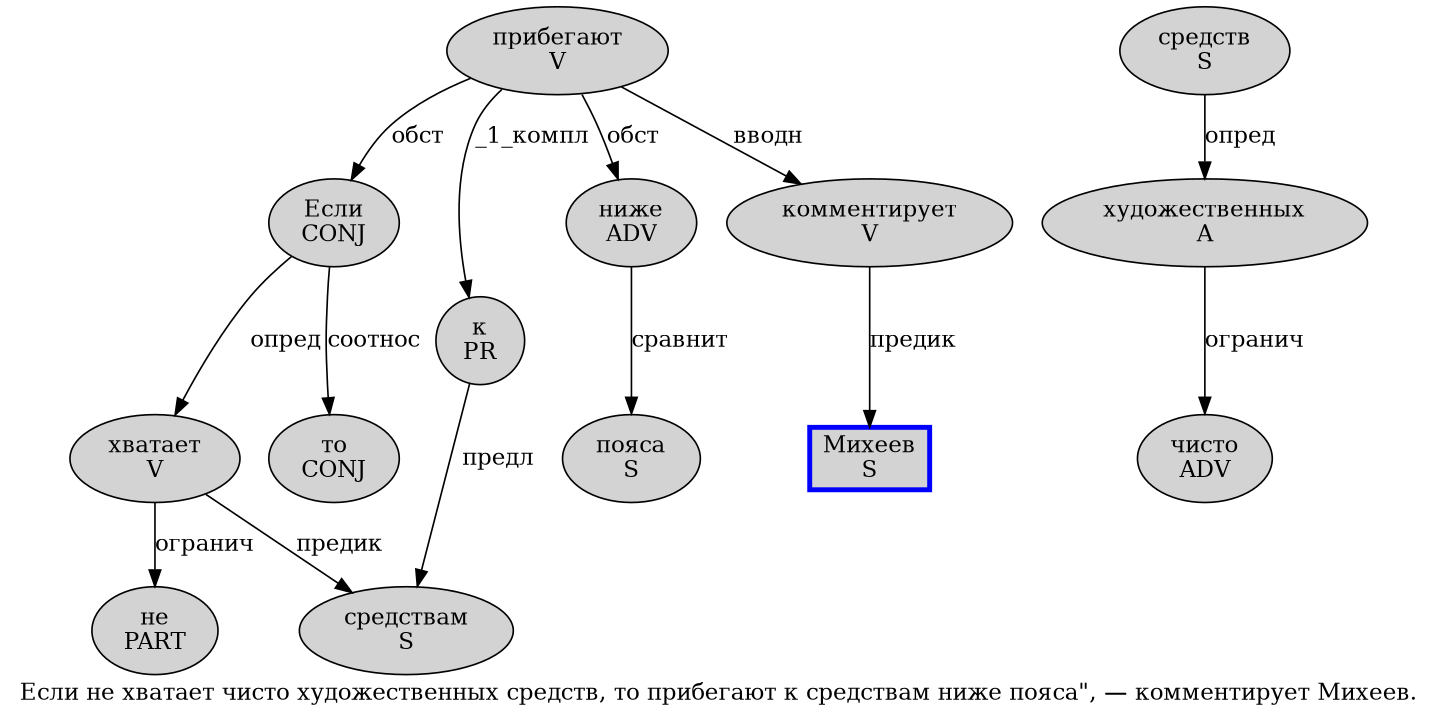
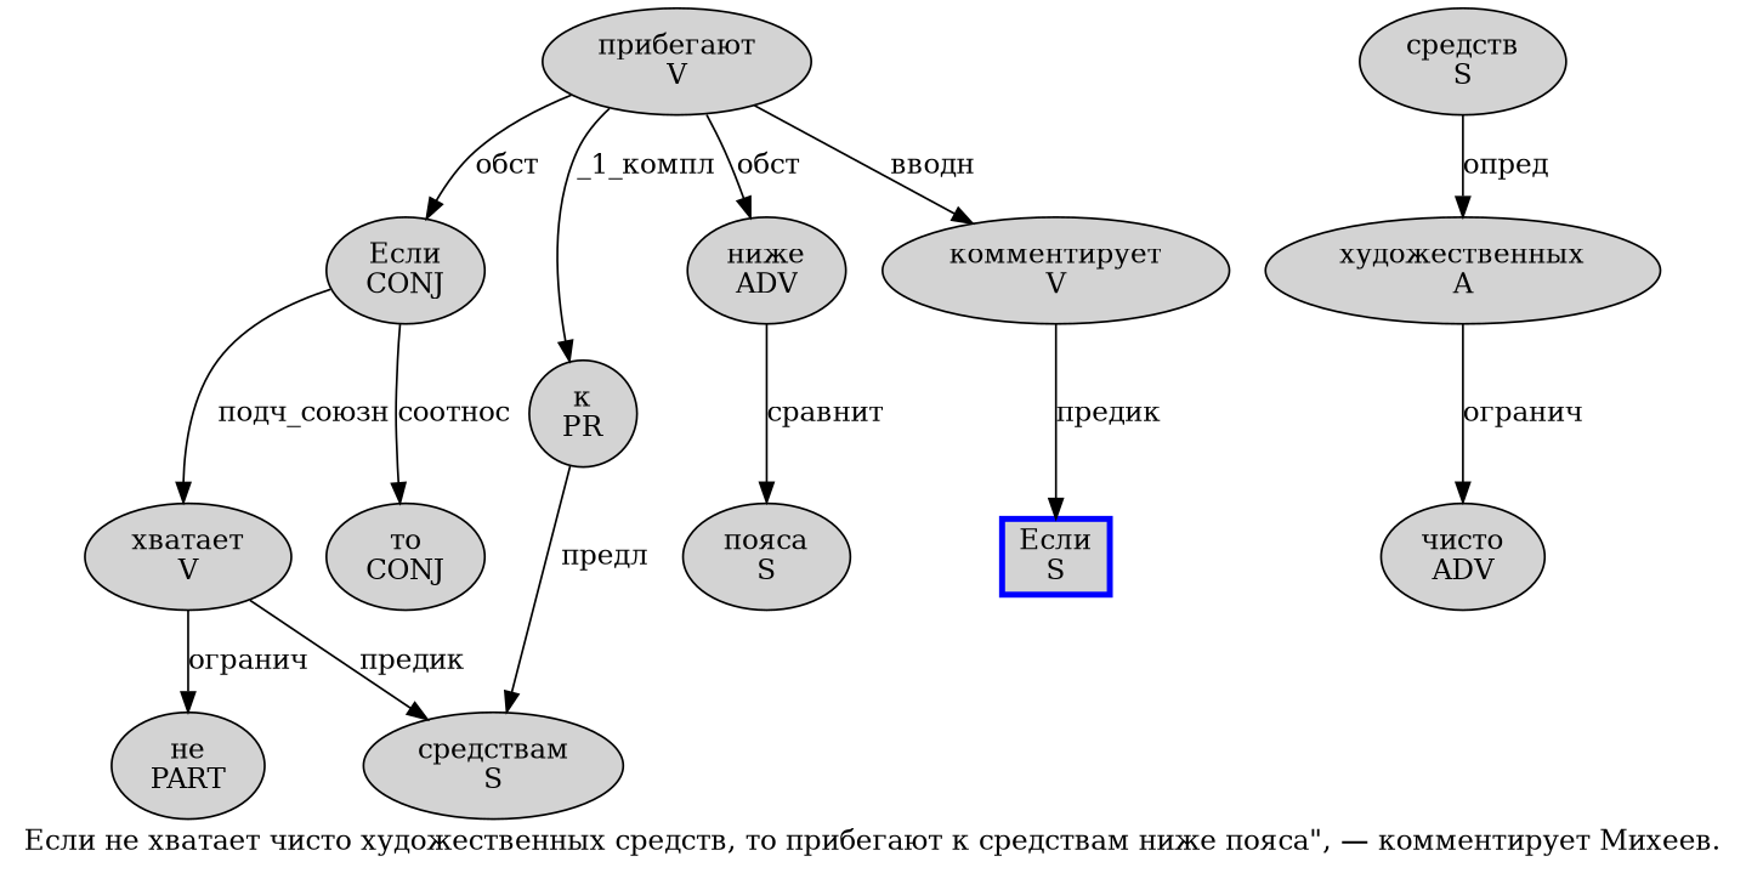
  digraph {
    label="Если не хватает чисто художественных средств, то прибегают к средствам ниже пояса\", — комментирует Михеев."
    node [fillcolor=lightgray penwidth=1 shape=ellipse style=filled]
    n1 [label="Если\nCONJ"]
    n2 [label="хватает\nV"]
    n3 [label="то\nCONJ"]
    n4 [label="не\nPART"]
    n5 [label="средствам\nS"]
    n6 [label="средств\nS"]
    n7 [label="художественных\nA"]
    n8 [label="чисто\nADV"]
    n9 [label="прибегают\nV"]
    n10 [label="к\nPR"]
    n11 [label="ниже\nADV"]
    n12 [label="комментирует\nV"]
    n13 [label="пояса\nS"]
-   n14 [color=blue label="Михеев\nS" penwidth=3 shape=box]
-   n1 -> n2 [label="опред"]
+   n14 [color=blue label="Если\nS" penwidth=3 shape=box]
+   n1 -> n2 [label="подч_союзн"]
    n1 -> n3 [label="соотнос"]
    n2 -> n4 [label="огранич"]
    n2 -> n5 [label="предик"]
    n6 -> n7 [label="опред"]
    n7 -> n8 [label="огранич"]
    n9 -> n1 [label="обст"]
    n9 -> n10 [label="_1_компл"]
    n9 -> n11 [label="обст"]
    n9 -> n12 [label="вводн"]
    n10 -> n5 [label="предл"]
    n11 -> n13 [label="сравнит"]
    n12 -> n14 [label="предик"]
  }
